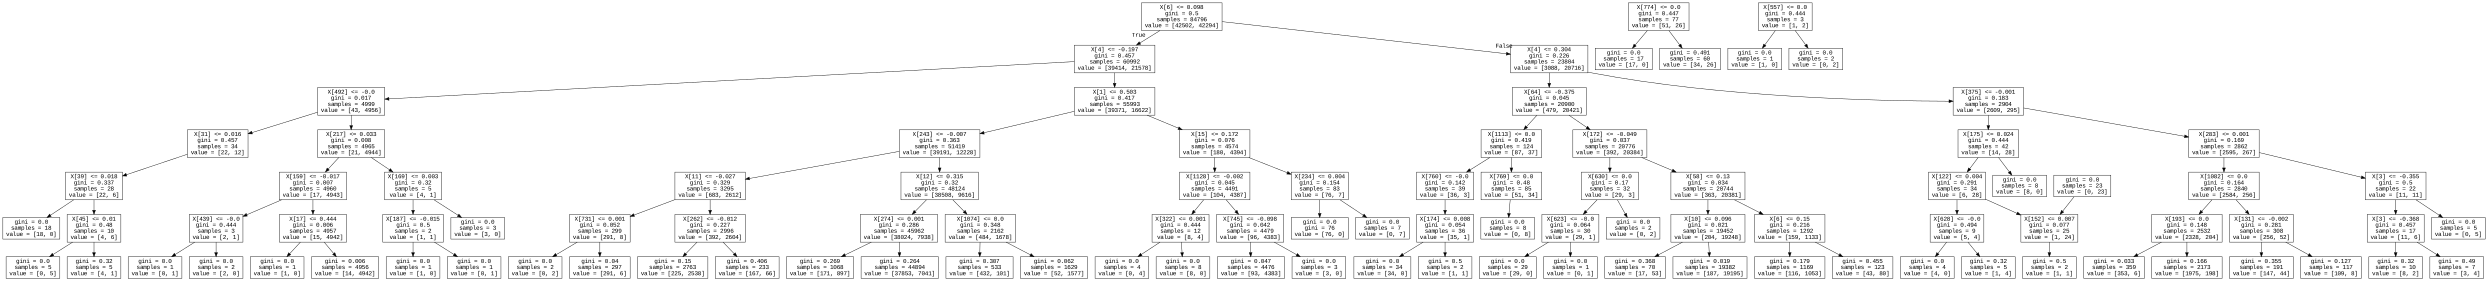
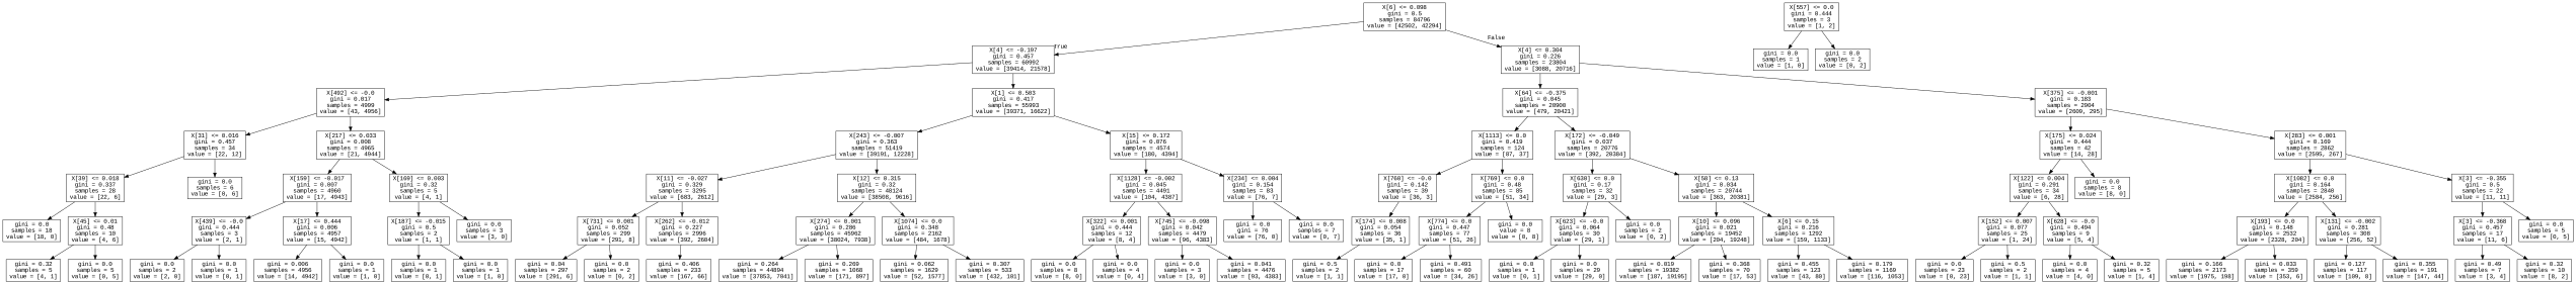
  digraph {
    fontname="Liberation Mono"
    node [fontname="Liberation Mono" shape=box]
    edge [fontname="Liberation Mono"]
    n1 [label="X[6] <= 0.098\ngini = 0.5\nsamples = 84796\nvalue = [42502, 42294]"]
    n2 [label="X[4] <= -0.197\ngini = 0.457\nsamples = 60992\nvalue = [39414, 21578]"]
    n3 [label="X[4] <= 0.304\ngini = 0.226\nsamples = 23804\nvalue = [3088, 20716]"]
    n4 [label="X[492] <= -0.0\ngini = 0.017\nsamples = 4999\nvalue = [43, 4956]"]
    n5 [label="X[1] <= 0.503\ngini = 0.417\nsamples = 55993\nvalue = [39371, 16622]"]
    n6 [label="X[64] <= -0.375\ngini = 0.045\nsamples = 20900\nvalue = [479, 20421]"]
    n7 [label="X[375] <= -0.001\ngini = 0.183\nsamples = 2904\nvalue = [2609, 295]"]
    n8 [label="X[31] <= 0.016\ngini = 0.457\nsamples = 34\nvalue = [22, 12]"]
    n9 [label="X[217] <= 0.033\ngini = 0.008\nsamples = 4965\nvalue = [21, 4944]"]
    n10 [label="X[243] <= -0.007\ngini = 0.363\nsamples = 51419\nvalue = [39191, 12228]"]
    n11 [label="X[15] <= 0.172\ngini = 0.076\nsamples = 4574\nvalue = [180, 4394]"]
    n12 [label="X[39] <= 0.018\ngini = 0.337\nsamples = 28\nvalue = [22, 6]"]
+   n13 [label="gini = 0.0\nsamples = 6\nvalue = [0, 6]"]
    n14 [label="X[159] <= -0.017\ngini = 0.007\nsamples = 4960\nvalue = [17, 4943]"]
    n15 [label="X[169] <= 0.003\ngini = 0.32\nsamples = 5\nvalue = [4, 1]"]
    n16 [label="gini = 0.0\nsamples = 18\nvalue = [18, 0]"]
    n17 [label="X[45] <= 0.01\ngini = 0.48\nsamples = 10\nvalue = [4, 6]"]
    n18 [label="gini = 0.32\nsamples = 5\nvalue = [4, 1]"]
    n19 [label="gini = 0.0\nsamples = 5\nvalue = [0, 5]"]
    n20 [label="X[439] <= -0.0\ngini = 0.444\nsamples = 3\nvalue = [2, 1]"]
    n21 [label="X[17] <= 0.444\ngini = 0.006\nsamples = 4957\nvalue = [15, 4942]"]
    n22 [label="X[187] <= -0.015\ngini = 0.5\nsamples = 2\nvalue = [1, 1]"]
    n23 [label="gini = 0.0\nsamples = 3\nvalue = [3, 0]"]
    n24 [label="gini = 0.0\nsamples = 2\nvalue = [2, 0]"]
    n25 [label="gini = 0.0\nsamples = 1\nvalue = [0, 1]"]
    n26 [label="gini = 0.006\nsamples = 4956\nvalue = [14, 4942]"]
    n27 [label="gini = 0.0\nsamples = 1\nvalue = [1, 0]"]
    n28 [label="gini = 0.0\nsamples = 1\nvalue = [0, 1]"]
    n29 [label="gini = 0.0\nsamples = 1\nvalue = [1, 0]"]
    n30 [label="X[11] <= -0.027\ngini = 0.329\nsamples = 3295\nvalue = [683, 2612]"]
    n31 [label="X[12] <= 0.315\ngini = 0.32\nsamples = 48124\nvalue = [38508, 9616]"]
    n32 [label="X[1128] <= -0.002\ngini = 0.045\nsamples = 4491\nvalue = [104, 4387]"]
    n33 [label="X[234] <= 0.004\ngini = 0.154\nsamples = 83\nvalue = [76, 7]"]
    n34 [label="X[731] <= 0.001\ngini = 0.052\nsamples = 299\nvalue = [291, 8]"]
    n35 [label="X[262] <= -0.012\ngini = 0.227\nsamples = 2996\nvalue = [392, 2604]"]
    n36 [label="X[274] <= 0.001\ngini = 0.286\nsamples = 45962\nvalue = [38024, 7938]"]
    n37 [label="X[1074] <= 0.0\ngini = 0.348\nsamples = 2162\nvalue = [484, 1678]"]
    n38 [label="gini = 0.04\nsamples = 297\nvalue = [291, 6]"]
    n39 [label="gini = 0.0\nsamples = 2\nvalue = [0, 2]"]
    n40 [label="gini = 0.406\nsamples = 233\nvalue = [167, 66]"]
-   n41 [label="gini = 0.15\nsamples = 2763\nvalue = [225, 2538]"]
    n42 [label="gini = 0.264\nsamples = 44894\nvalue = [37853, 7041]"]
    n43 [label="gini = 0.269\nsamples = 1068\nvalue = [171, 897]"]
    n44 [label="gini = 0.062\nsamples = 1629\nvalue = [52, 1577]"]
    n45 [label="gini = 0.307\nsamples = 533\nvalue = [432, 101]"]
    n46 [label="X[322] <= 0.001\ngini = 0.444\nsamples = 12\nvalue = [8, 4]"]
    n47 [label="X[745] <= -0.098\ngini = 0.042\nsamples = 4479\nvalue = [96, 4383]"]
    n48 [label="gini = 0.0\ngini = 76\nvalue = [76, 0]"]
    n49 [label="gini = 0.0\nsamples = 7\nvalue = [0, 7]"]
    n50 [label="gini = 0.0\nsamples = 8\nvalue = [8, 0]"]
    n51 [label="gini = 0.0\nsamples = 4\nvalue = [0, 4]"]
    n52 [label="gini = 0.0\nsamples = 3\nvalue = [3, 0]"]
-   n53 [label="gini = 0.047\nsamples = 4476\nvalue = [93, 4383]"]
+   n53 [label="gini = 0.041\nsamples = 4476\nvalue = [93, 4383]"]
    n54 [label="X[1113] <= 0.0\ngini = 0.419\nsamples = 124\nvalue = [87, 37]"]
    n55 [label="X[172] <= -0.049\ngini = 0.037\nsamples = 20776\nvalue = [392, 20384]"]
    n56 [label="X[175] <= 0.024\ngini = 0.444\nsamples = 42\nvalue = [14, 28]"]
    n57 [label="X[283] <= 0.001\ngini = 0.169\nsamples = 2862\nvalue = [2595, 267]"]
    n58 [label="X[760] <= -0.0\ngini = 0.142\nsamples = 39\nvalue = [36, 3]"]
    n59 [label="X[769] <= 0.0\ngini = 0.48\nsamples = 85\nvalue = [51, 34]"]
    n60 [label="X[630] <= 0.0\ngini = 0.17\nsamples = 32\nvalue = [29, 3]"]
    n61 [label="X[58] <= 0.13\ngini = 0.034\nsamples = 20744\nvalue = [363, 20381]"]
    n62 [label="X[174] <= 0.008\ngini = 0.054\nsamples = 36\nvalue = [35, 1]"]
    n63 [label="X[774] <= 0.0\ngini = 0.447\nsamples = 77\nvalue = [51, 26]"]
-   n64 [label="gini = 0.0\nsamples = 8\nvalue = [0, 8]"]
+   n64 [label="gini = 0.0\nvalue = 8\nvalue = [0, 8]"]
    n65 [label="gini = 0.5\nsamples = 2\nvalue = [1, 1]"]
-   n66 [label="gini = 0.0\nsamples = 34\nvalue = [34, 0]"]
    n67 [label="X[557] <= 0.0\ngini = 0.444\nsamples = 3\nvalue = [1, 2]"]
    n68 [label="gini = 0.0\nsamples = 1\nvalue = [1, 0]"]
    n69 [label="gini = 0.0\nsamples = 2\nvalue = [0, 2]"]
    n70 [label="gini = 0.0\nsamples = 17\nvalue = [17, 0]"]
    n71 [label="gini = 0.491\nsamples = 60\nvalue = [34, 26]"]
    n72 [label="X[623] <= -0.0\ngini = 0.064\nsamples = 30\nvalue = [29, 1]"]
    n73 [label="gini = 0.0\nsamples = 2\nvalue = [0, 2]"]
    n74 [label="X[10] <= 0.096\ngini = 0.021\nsamples = 19452\nvalue = [204, 19248]"]
    n75 [label="X[6] <= 0.15\ngini = 0.216\nsamples = 1292\nvalue = [159, 1133]"]
    n76 [label="gini = 0.0\nsamples = 1\nvalue = [0, 1]"]
    n77 [label="gini = 0.0\nsamples = 29\nvalue = [29, 0]"]
    n78 [label="gini = 0.019\nsamples = 19382\nvalue = [187, 19195]"]
    n79 [label="gini = 0.368\nsamples = 70\nvalue = [17, 53]"]
    n80 [label="gini = 0.455\nsamples = 123\nvalue = [43, 80]"]
    n81 [label="gini = 0.179\nsamples = 1169\nvalue = [116, 1053]"]
    n82 [label="X[122] <= 0.004\ngini = 0.291\nsamples = 34\nvalue = [6, 28]"]
    n83 [label="gini = 0.0\nsamples = 8\nvalue = [8, 0]"]
    n84 [label="X[1082] <= 0.0\ngini = 0.164\nsamples = 2840\nvalue = [2584, 256]"]
    n85 [label="X[3] <= -0.355\ngini = 0.5\nsamples = 22\nvalue = [11, 11]"]
    n86 [label="X[152] <= 0.007\ngini = 0.077\nsamples = 25\nvalue = [1, 24]"]
    n87 [label="X[628] <= -0.0\ngini = 0.494\nsamples = 9\nvalue = [5, 4]"]
    n88 [label="gini = 0.0\nsamples = 23\nvalue = [0, 23]"]
    n89 [label="gini = 0.5\nsamples = 2\nvalue = [1, 1]"]
    n90 [label="gini = 0.0\nsamples = 4\nvalue = [4, 0]"]
    n91 [label="gini = 0.32\nsamples = 5\nvalue = [1, 4]"]
    n92 [label="X[193] <= 0.0\ngini = 0.148\nsamples = 2532\nvalue = [2328, 204]"]
    n93 [label="X[131] <= -0.002\ngini = 0.281\nsamples = 308\nvalue = [256, 52]"]
    n94 [label="X[3] <= -0.368\ngini = 0.457\nsamples = 17\nvalue = [11, 6]"]
    n95 [label="gini = 0.0\nsamples = 5\nvalue = [0, 5]"]
    n96 [label="gini = 0.166\nsamples = 2173\nvalue = [1975, 198]"]
    n97 [label="gini = 0.033\nsamples = 359\nvalue = [353, 6]"]
    n98 [label="gini = 0.127\nsamples = 117\nvalue = [109, 8]"]
    n99 [label="gini = 0.355\nsamples = 191\nvalue = [147, 44]"]
    n100 [label="gini = 0.49\nsamples = 7\nvalue = [3, 4]"]
    n101 [label="gini = 0.32\nsamples = 10\nvalue = [8, 2]"]
    n1 -> n2 [headlabel=True labelangle=45 labeldistance=2.5]
    n1 -> n3 [headlabel=False labelangle=-45 labeldistance=2.5]
    n2 -> n4
    n2 -> n5
    n3 -> n6
    n3 -> n7
    n4 -> n8
    n4 -> n9
    n5 -> n10
    n5 -> n11
    n6 -> n54
    n6 -> n55
    n7 -> n56
    n7 -> n57
    n8 -> n12
+   n8 -> n13
    n9 -> n14
    n9 -> n15
    n10 -> n30
    n10 -> n31
    n11 -> n32
    n11 -> n33
    n12 -> n16
    n12 -> n17
    n14 -> n20
    n14 -> n21
    n15 -> n22
    n15 -> n23
    n17 -> n18
    n17 -> n19
    n20 -> n24
    n20 -> n25
    n21 -> n26
    n21 -> n27
    n22 -> n28
    n22 -> n29
    n30 -> n34
    n30 -> n35
    n31 -> n36
    n31 -> n37
    n32 -> n46
    n32 -> n47
    n33 -> n48
    n33 -> n49
    n34 -> n38
    n34 -> n39
    n35 -> n40
-   n35 -> n41
    n36 -> n42
    n36 -> n43
    n37 -> n44
    n37 -> n45
    n46 -> n50
    n46 -> n51
    n47 -> n52
    n47 -> n53
    n54 -> n58
    n54 -> n59
    n55 -> n60
    n55 -> n61
    n56 -> n82
    n56 -> n83
    n57 -> n84
    n57 -> n85
    n58 -> n62
+   n59 -> n63
    n59 -> n64
    n60 -> n72
    n60 -> n73
    n61 -> n74
    n61 -> n75
    n62 -> n65
-   n62 -> n66
    n63 -> n70
    n63 -> n71
    n67 -> n68
    n67 -> n69
    n72 -> n76
    n72 -> n77
    n74 -> n78
    n74 -> n79
    n75 -> n80
    n75 -> n81
    n82 -> n86
    n82 -> n87
    n84 -> n92
    n84 -> n93
    n85 -> n94
    n85 -> n95
-   n88 -> n86
+   n86 -> n88
    n86 -> n89
    n87 -> n90
    n87 -> n91
    n92 -> n96
    n92 -> n97
    n93 -> n98
    n93 -> n99
    n94 -> n100
    n94 -> n101
  }
